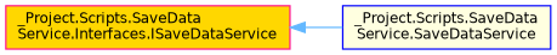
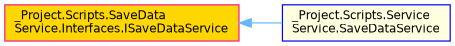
  digraph {
    rankdir=LR
    node [fontname=Helvetica fontsize=10 shape=box style=filled]
    n1 [color=deeppink fillcolor=gold height=0.2 label="_Project.Scripts.SaveData\lService.Interfaces.ISaveDataService" width=0.4]
-   n2 [color=blue fillcolor=lightyellow height=0.2 label="_Project.Scripts.SaveData\lService.SaveDataService" width=0.4]
+   n2 [color=blue fillcolor=lightyellow height=0.2 label="_Project.Scripts.Service\lService.SaveDataService" width=0.4]
    n1 -> n2 [color=steelblue1 dir=back fontname=Helvetica fontsize=10 labelfontname=Helvetica labelfontsize=10 style=solid]
  }
